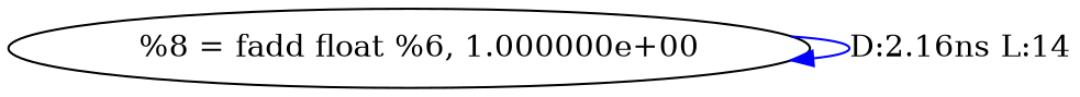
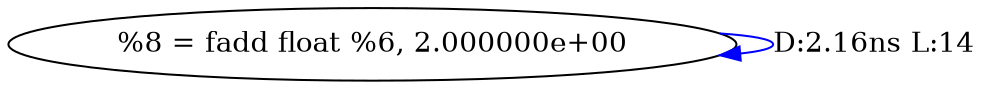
  digraph {
-   n1 [label="  %8 = fadd float %6, 1.000000e+00"]
+   n1 [label="%8 = fadd float %6, 2.000000e+00"]
    n1 -> n1 [color=blue label="D:2.16ns L:14"]
  }
